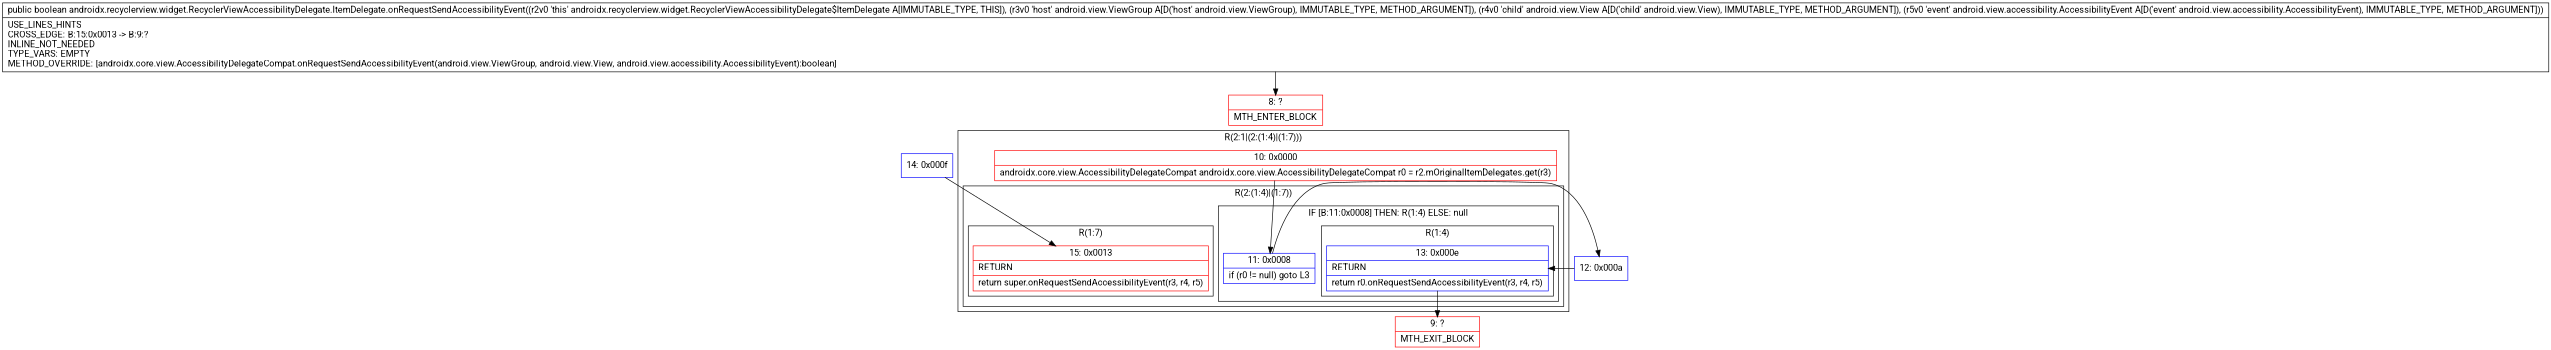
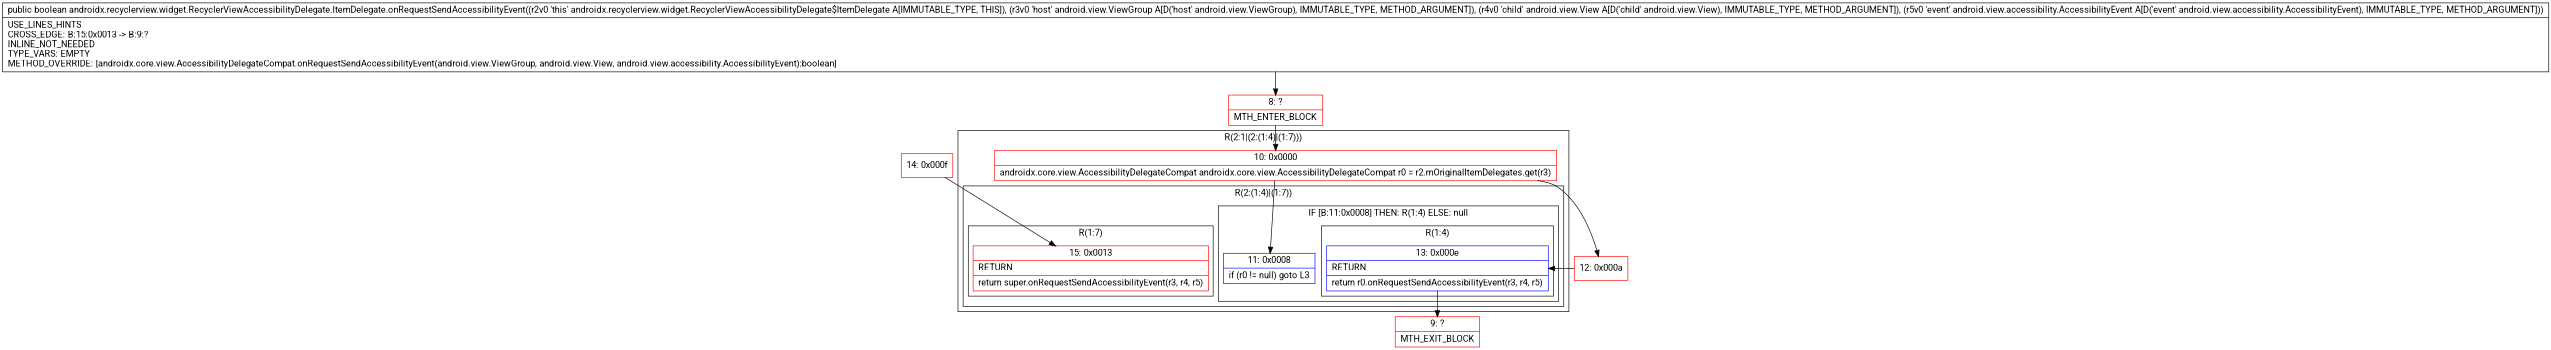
  digraph {
    fontname=Roboto
    node [color=red fontname=Roboto shape=record]
    edge [fontname=Roboto]
    n1 [color=blue label="{13\:\ 0x000e|RETURN\l|return r0.onRequestSendAccessibilityEvent(r3, r4, r5)\l}"]
    n2 [color=blue label="{11\:\ 0x0008|if (r0 != null) goto L3\l}"]
    n3 [label="{15\:\ 0x0013|RETURN\l|return super.onRequestSendAccessibilityEvent(r3, r4, r5)\l}"]
    n4 [label="{10\:\ 0x0000|androidx.core.view.AccessibilityDelegateCompat androidx.core.view.AccessibilityDelegateCompat r0 = r2.mOriginalItemDelegates.get(r3)\l}"]
    n5 [label="{9\:\ ?|MTH_EXIT_BLOCK\l}"]
-   n6 [color=blue label="{12\:\ 0x000a}"]
-   n7 [color=blue label="{14\:\ 0x000f}"]
+   n6 [label="{12\:\ 0x000a}"]
+   n7 [label="{14\:\ 0x000f}"]
    n8 [label="{8\:\ ?|MTH_ENTER_BLOCK\l}"]
    n9 [label="{public boolean androidx.recyclerview.widget.RecyclerViewAccessibilityDelegate.ItemDelegate.onRequestSendAccessibilityEvent((r2v0 'this' androidx.recyclerview.widget.RecyclerViewAccessibilityDelegate$ItemDelegate A[IMMUTABLE_TYPE, THIS]), (r3v0 'host' android.view.ViewGroup A[D('host' android.view.ViewGroup), IMMUTABLE_TYPE, METHOD_ARGUMENT]), (r4v0 'child' android.view.View A[D('child' android.view.View), IMMUTABLE_TYPE, METHOD_ARGUMENT]), (r5v0 'event' android.view.accessibility.AccessibilityEvent A[D('event' android.view.accessibility.AccessibilityEvent), IMMUTABLE_TYPE, METHOD_ARGUMENT]))  | USE_LINES_HINTS\lCROSS_EDGE: B:15:0x0013 \-\> B:9:?\lINLINE_NOT_NEEDED\lTYPE_VARS: EMPTY\lMETHOD_OVERRIDE: [androidx.core.view.AccessibilityDelegateCompat.onRequestSendAccessibilityEvent(android.view.ViewGroup, android.view.View, android.view.accessibility.AccessibilityEvent):boolean]\l}" color=""]
    subgraph cluster_1 {
      label="R(2:1|(2:(1:4)|(1:7)))"
      n4
      subgraph cluster_2 {
        label="R(2:(1:4)|(1:7))"
        subgraph cluster_3 {
          label="IF [B:11:0x0008] THEN: R(1:4) ELSE: null"
          n2
          subgraph cluster_4 {
            label="R(1:4)"
            n1
          }
        }
        subgraph cluster_5 {
          label="R(1:7)"
          n3
        }
      }
    }
    n1 -> n5
-   n2 -> n6
+   n4 -> n6
    n4 -> n2
    n6 -> n1
    n7 -> n3
+   n8 -> n4
    n9 -> n8
  }
